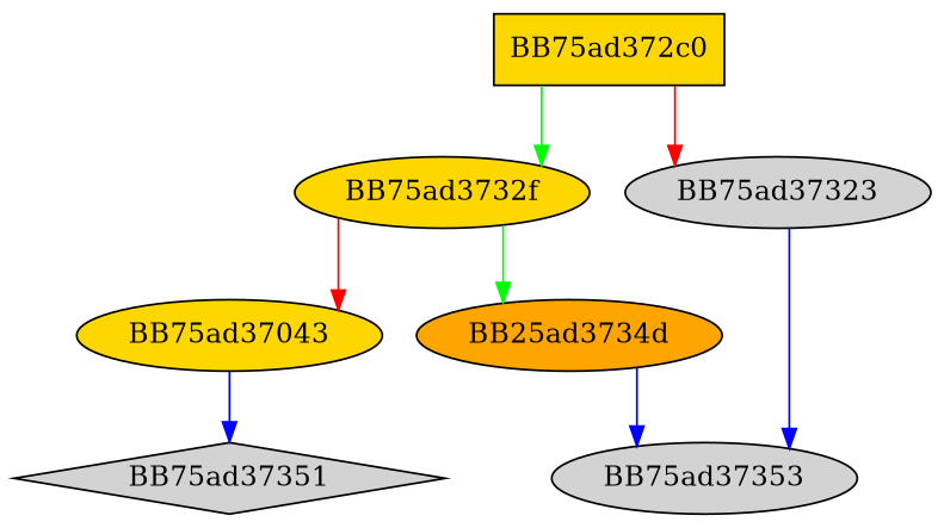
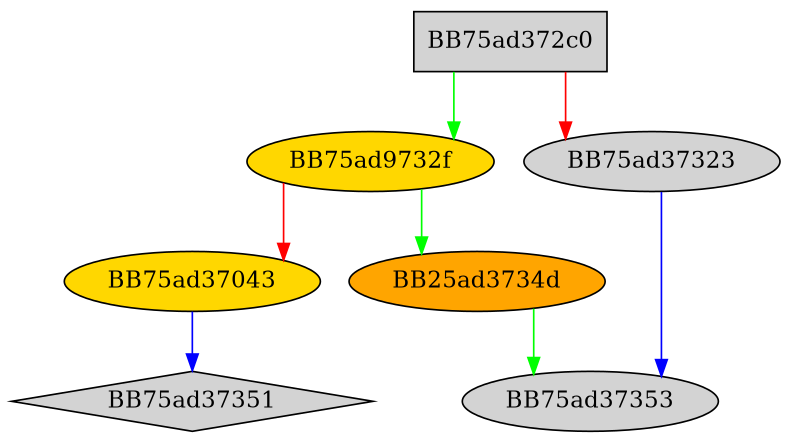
  digraph {
    splines=ortho
    node [fillcolor=lightgrey shape=ellipse style=filled]
    edge [color=blue]
-   BB75ad372c0 [fillcolor=gold shape=box]
-   BB75ad3732f [fillcolor=gold]
+   BB75ad372c0 [shape=box]
+   BB75ad3732f [fillcolor=gold label=BB75ad9732f]
    BB75ad37323
    n4 [fillcolor=orange label=BB25ad3734d]
    n5 [fillcolor=gold label=BB75ad37043]
    BB75ad37353
    BB75ad37351 [shape=diamond]
    BB75ad372c0 -> BB75ad3732f [color=green]
    BB75ad372c0 -> BB75ad37323 [color=red]
    BB75ad3732f -> n4 [color=green]
    BB75ad3732f -> n5 [color=red]
    BB75ad37323 -> BB75ad37353
-   n4 -> BB75ad37353
+   n4 -> BB75ad37353 [color=green]
    n5 -> BB75ad37351
  }
